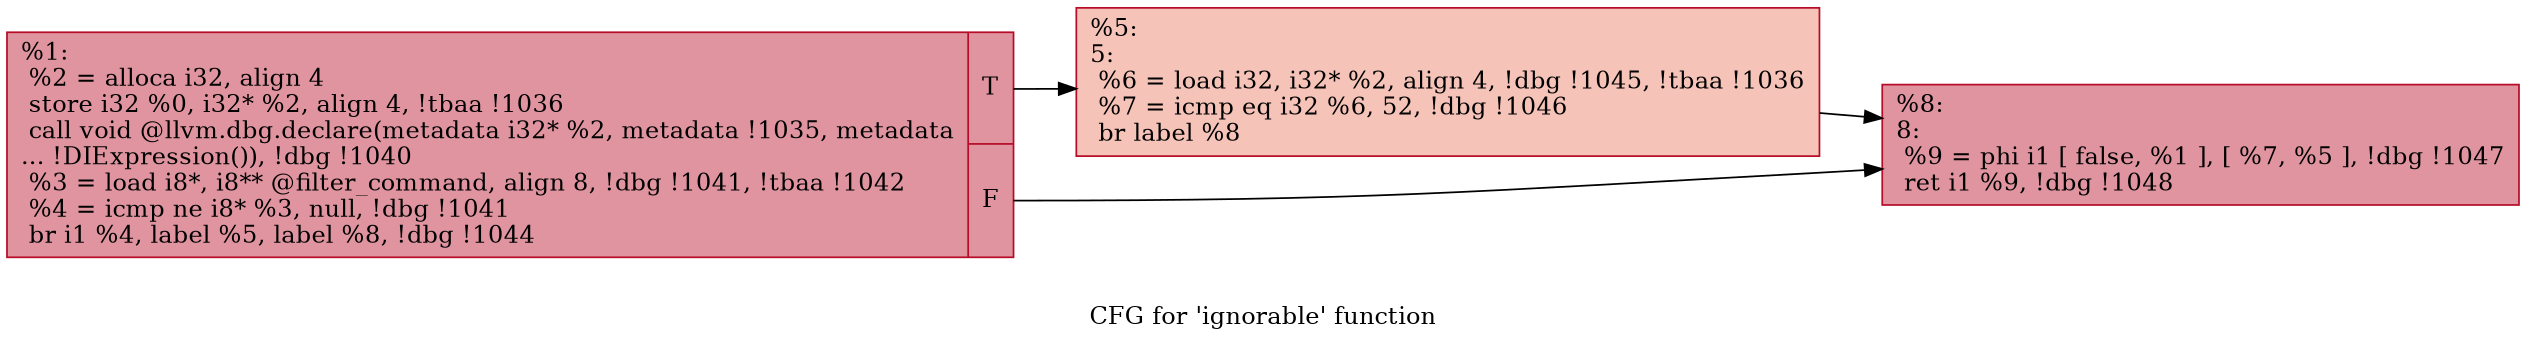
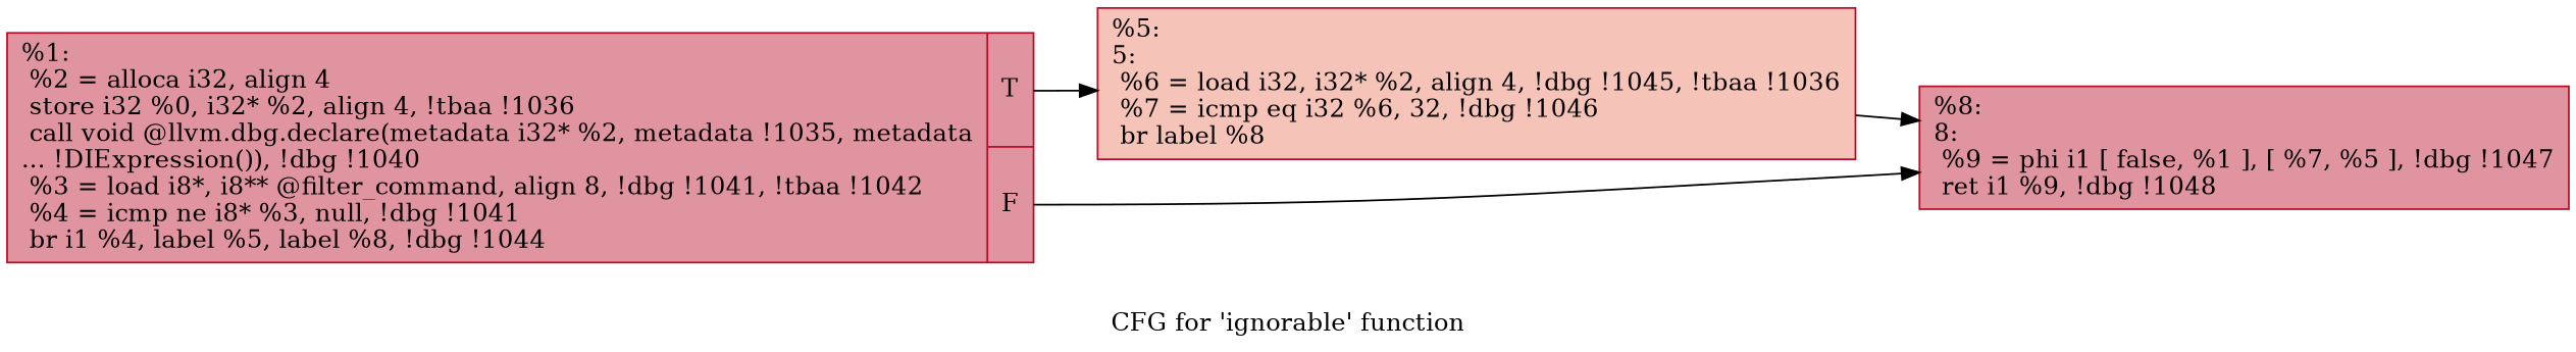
  digraph {
    label="CFG for 'ignorable' function"
    rankdir=LR
    node [color="#b70d28ff" fillcolor="#b70d2870" shape=record style=filled]
    n1 [label="{%1:\l  %2 = alloca i32, align 4\l  store i32 %0, i32* %2, align 4, !tbaa !1036\l  call void @llvm.dbg.declare(metadata i32* %2, metadata !1035, metadata\l... !DIExpression()), !dbg !1040\l  %3 = load i8*, i8** @filter_command, align 8, !dbg !1041, !tbaa !1042\l  %4 = icmp ne i8* %3, null, !dbg !1041\l  br i1 %4, label %5, label %8, !dbg !1044\l|{<s0>T|<s1>F}}"]
-   n2 [fillcolor="#e8765c70" label="{%5:\l5:                                                \l  %6 = load i32, i32* %2, align 4, !dbg !1045, !tbaa !1036\l  %7 = icmp eq i32 %6, 52, !dbg !1046\l  br label %8\l}"]
+   n2 [fillcolor="#e8765c70" label="{%5:\l5:                                                \l  %6 = load i32, i32* %2, align 4, !dbg !1045, !tbaa !1036\l  %7 = icmp eq i32 %6, 32, !dbg !1046\l  br label %8\l}"]
    n3 [label="{%8:\l8:                                                \l  %9 = phi i1 [ false, %1 ], [ %7, %5 ], !dbg !1047\l  ret i1 %9, !dbg !1048\l}"]
    n1 -> n2 [tailport=s0]
    n1 -> n3 [tailport=s1]
    n2 -> n3
  }
